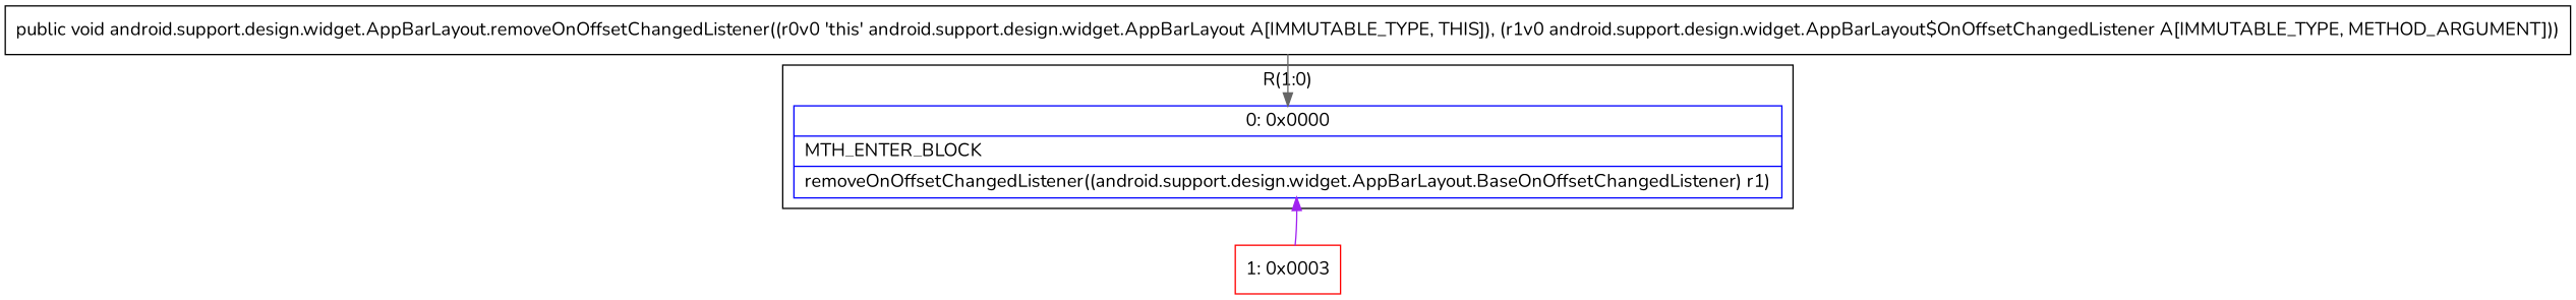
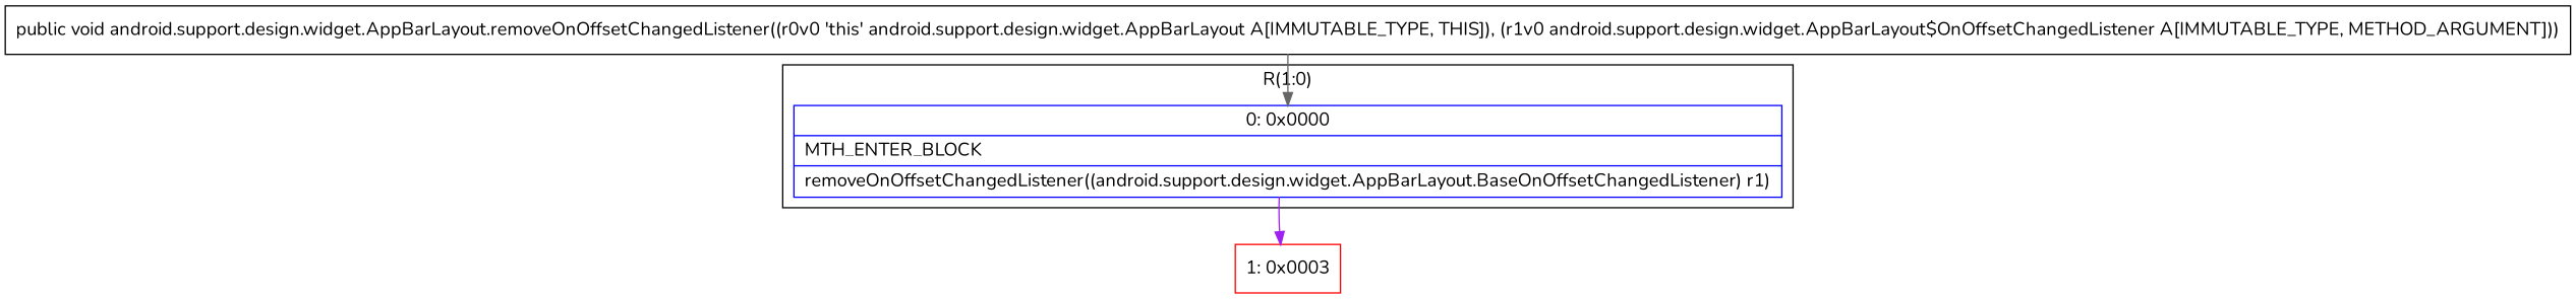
  digraph {
    fontname=Nunito
    node [shape=record fontname=Nunito]
    edge [fontname=Nunito]
    n1 [color=blue label="{0\:\ 0x0000|MTH_ENTER_BLOCK\l|removeOnOffsetChangedListener((android.support.design.widget.AppBarLayout.BaseOnOffsetChangedListener) r1)\l}"]
    n2 [color=red label="{1\:\ 0x0003}"]
    n3 [label="{public void android.support.design.widget.AppBarLayout.removeOnOffsetChangedListener((r0v0 'this' android.support.design.widget.AppBarLayout A[IMMUTABLE_TYPE, THIS]), (r1v0 android.support.design.widget.AppBarLayout$OnOffsetChangedListener A[IMMUTABLE_TYPE, METHOD_ARGUMENT])) }"]
    subgraph cluster_1 {
      label="R(1:0)"
      n1
    }
-   n2 -> n1 [color=purple]
+   n1 -> n2 [color=purple]
    n3 -> n1 [color=gray40]
  }
